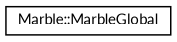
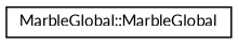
  digraph {
    rankdir=LR
    fontname=Lato
-   n1 [color=black fillcolor=white fontname=Lato fontsize=10 height=0.2 label="Marble::MarbleGlobal" shape=record style=filled width=0.4]
+   n1 [color=black fillcolor=white fontname=Lato fontsize=10 height=0.2 label="MarbleGlobal::MarbleGlobal" shape=record style=filled width=0.4]
  }
